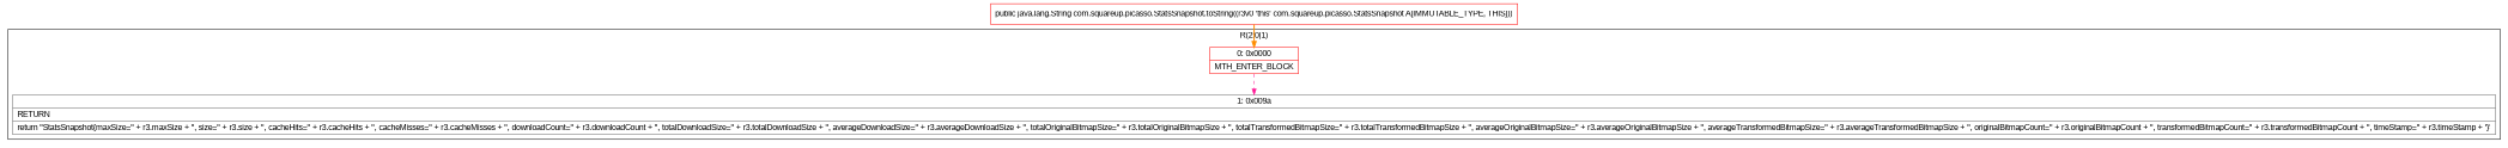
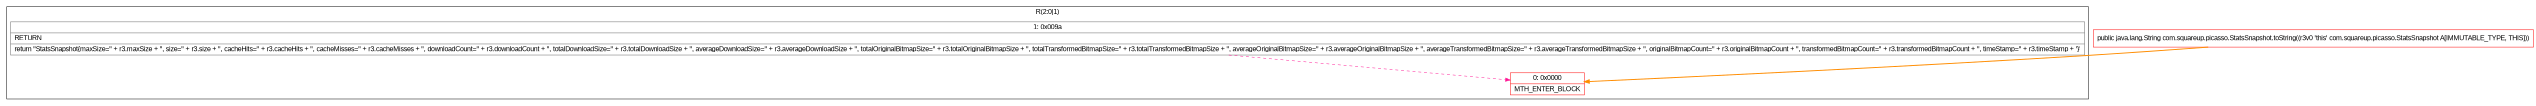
  digraph {
    fontname="Liberation Sans"
    node [color=red shape=record fontname="Liberation Sans"]
    edge [fontname="Liberation Sans"]
    n1 [label="{0\:\ 0x0000|MTH_ENTER_BLOCK\l}"]
    n2 [color=gray40 label="{1\:\ 0x009a|RETURN\l|return \"StatsSnapshot\{maxSize=\" + r3.maxSize + \", size=\" + r3.size + \", cacheHits=\" + r3.cacheHits + \", cacheMisses=\" + r3.cacheMisses + \", downloadCount=\" + r3.downloadCount + \", totalDownloadSize=\" + r3.totalDownloadSize + \", averageDownloadSize=\" + r3.averageDownloadSize + \", totalOriginalBitmapSize=\" + r3.totalOriginalBitmapSize + \", totalTransformedBitmapSize=\" + r3.totalTransformedBitmapSize + \", averageOriginalBitmapSize=\" + r3.averageOriginalBitmapSize + \", averageTransformedBitmapSize=\" + r3.averageTransformedBitmapSize + \", originalBitmapCount=\" + r3.originalBitmapCount + \", transformedBitmapCount=\" + r3.transformedBitmapCount + \", timeStamp=\" + r3.timeStamp + '\}'\l}"]
    n3 [label="{public java.lang.String com.squareup.picasso.StatsSnapshot.toString((r3v0 'this' com.squareup.picasso.StatsSnapshot A[IMMUTABLE_TYPE, THIS])) }"]
    subgraph cluster_1 {
      label="R(2:0|1)"
      n1
      n2
    }
-   n1 -> n2 [color=deeppink style=dashed]
+   n2 -> n1 [color=deeppink style=dashed]
    n3 -> n1 [color=darkorange style=bold]
  }
